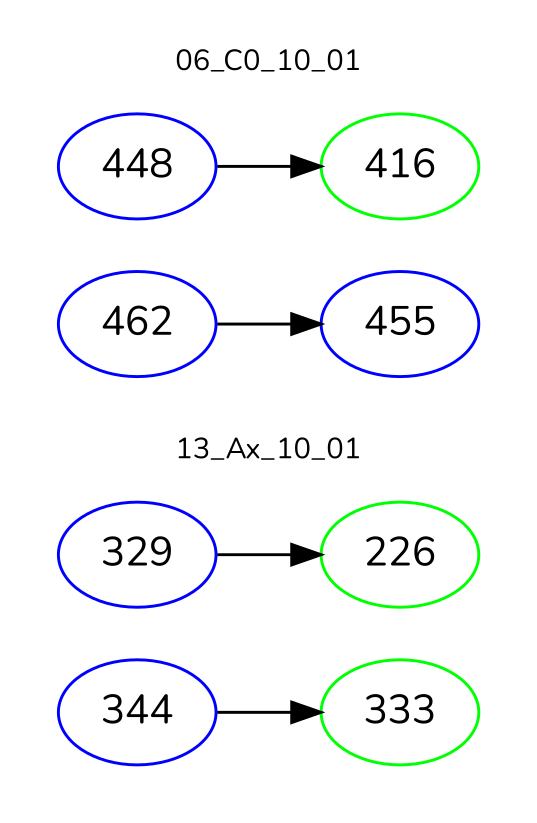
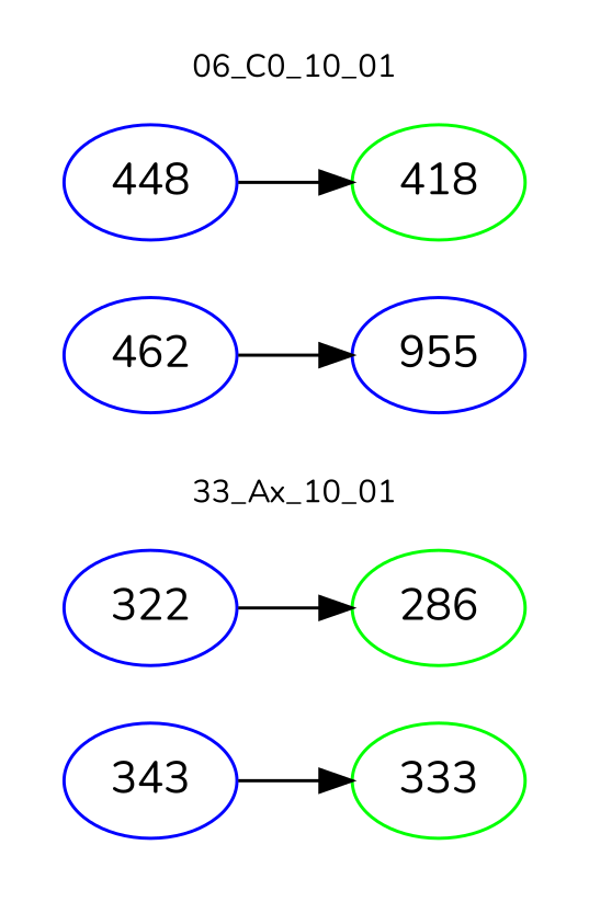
  digraph {
    fontname=Nunito
    rankdir=LR
    node [color=blue fontname=Nunito]
    edge [color=black fontname=Nunito]
-   n1 [label=329]
-   n2 [label=344]
-   n3 [color=green label=226]
+   n1 [label=322]
+   n2 [label=343]
+   n3 [color=green label=286]
    n4 [color=green label=333]
    n5 [label=448]
    n6 [label=462]
-   n7 [color=green label=416]
-   n8 [label=455]
+   n7 [color=green label=418]
+   n8 [label=955]
    subgraph cluster_1 {
      color=white
      fontsize=10
-     label="13_Ax_10_01"
+     label="33_Ax_10_01"
      n1
      n2
      n3
      n4
    }
    subgraph cluster_2 {
      color=white
      fontsize=10
      label="06_C0_10_01"
      n5
      n6
      n7
      n8
    }
    n1 -> n3
    n2 -> n4
    n5 -> n7
    n6 -> n8
  }
